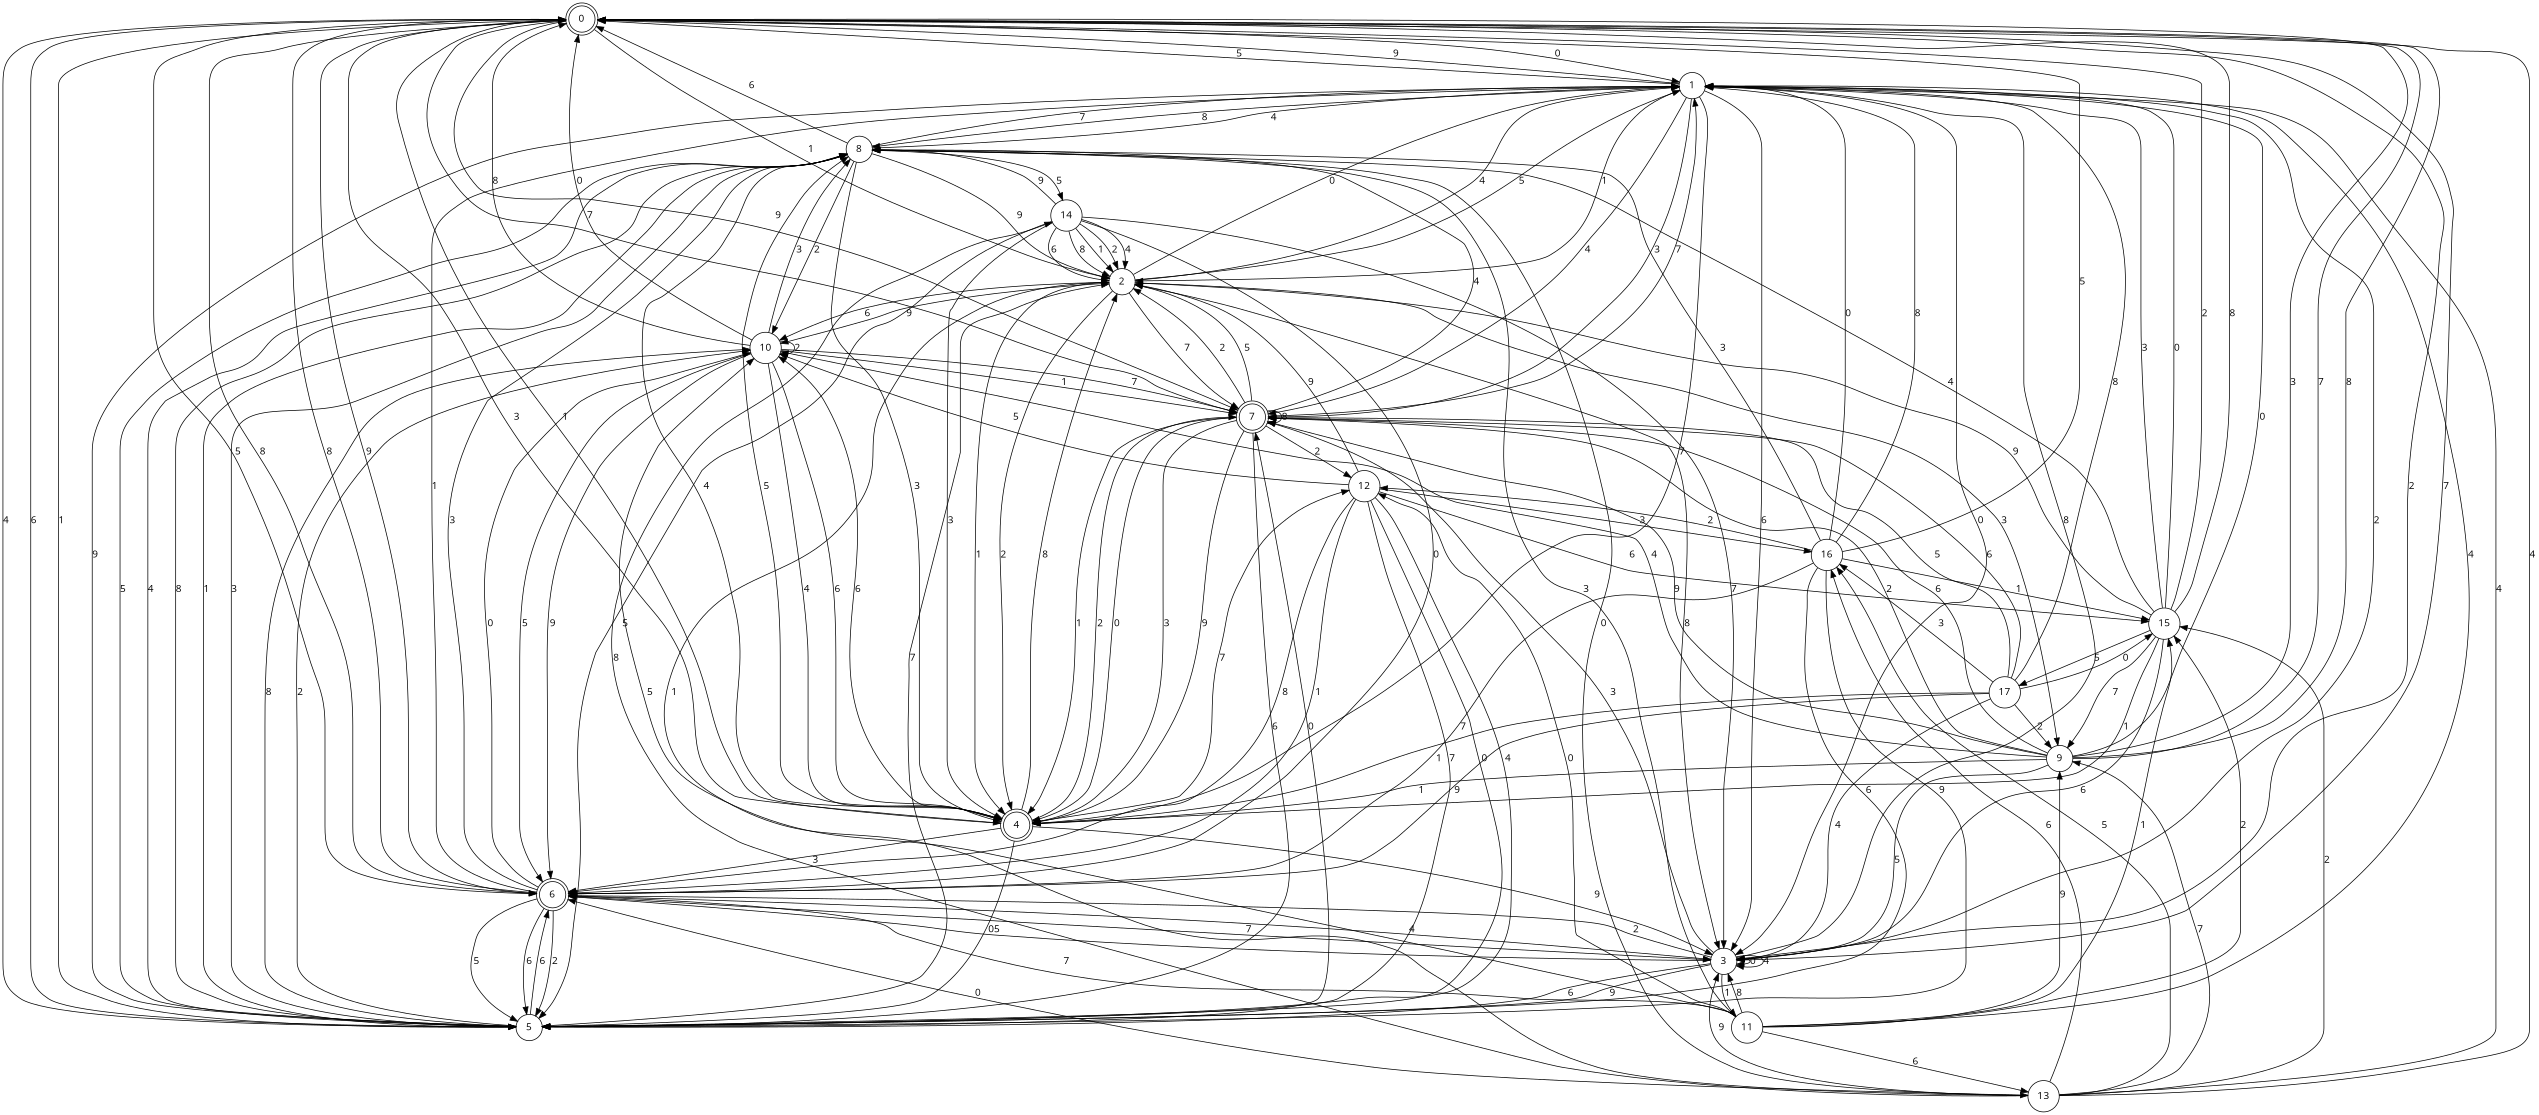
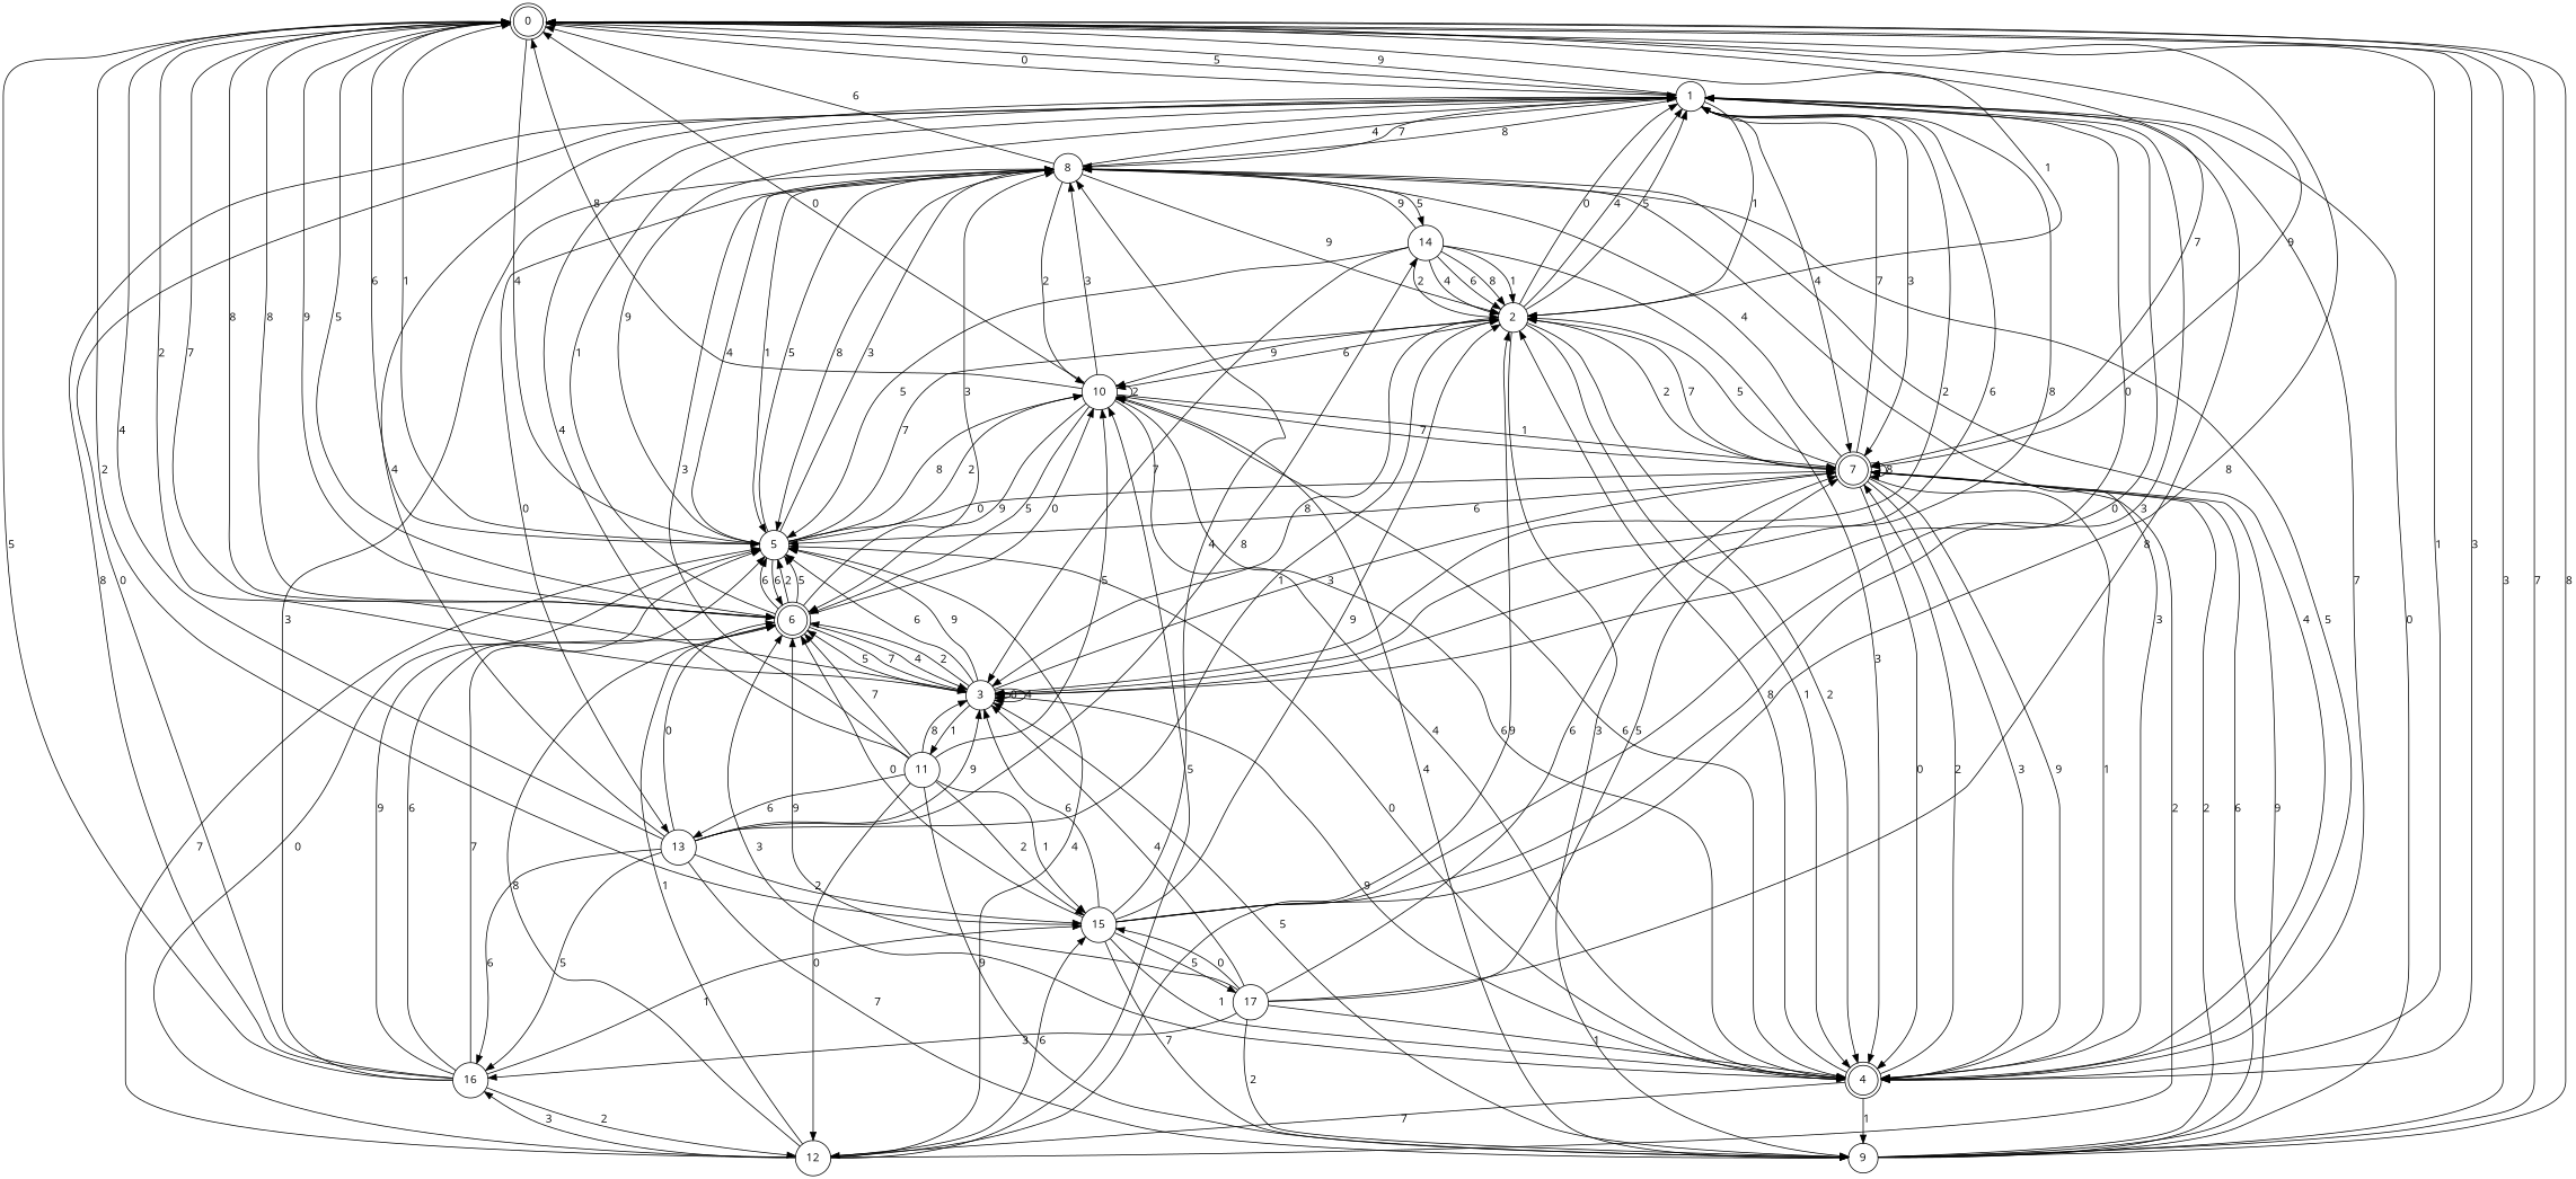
  digraph {
    fontname="Open Sans"
    node [fontname="Open Sans" shape=circle]
    edge [fontname="Open Sans"]
    n1 [label=0 shape=doublecircle]
    n2 [label=1]
    n3 [label=2]
    n4 [label=3]
    n5 [label=4 shape=doublecircle]
    n6 [label=5]
    n7 [label=6 shape=doublecircle]
    n8 [label=7 shape=doublecircle]
    n9 [label=8]
    n10 [label=9]
    n11 [label=10]
    n12 [label=11]
    n13 [label=12]
    n14 [label=13]
    n15 [label=14]
    n16 [label=15]
    n17 [label=16]
    n18 [label=17]
    n1 -> n2 [label=0]
    n1 -> n3 [label=1]
    n1 -> n4 [label=2]
    n1 -> n5 [label=3]
    n1 -> n6 [label=4]
    n1 -> n6 [label=6]
    n1 -> n7 [label=5]
    n1 -> n7 [label=8]
    n1 -> n8 [label=7]
    n1 -> n8 [label=9]
    n2 -> n1 [label=5]
    n2 -> n1 [label=9]
    n2 -> n3 [label=1]
    n2 -> n4 [label=0]
    n2 -> n4 [label=2]
    n2 -> n4 [label=6]
    n2 -> n5 [label=7]
    n2 -> n8 [label=3]
    n2 -> n8 [label=4]
    n2 -> n9 [label=8]
    n3 -> n2 [label=0]
    n3 -> n2 [label=4]
    n3 -> n2 [label=5]
    n3 -> n4 [label=8]
    n3 -> n5 [label=1]
    n3 -> n5 [label=2]
    n3 -> n8 [label=7]
    n3 -> n10 [label=3]
    n3 -> n11 [label=6]
    n3 -> n11 [label=9]
    n4 -> n1 [label=7]
    n4 -> n2 [label=8]
    n4 -> n4 [label=0]
    n4 -> n4 [label=4]
    n4 -> n6 [label=6]
    n4 -> n6 [label=9]
    n4 -> n7 [label=2]
    n4 -> n7 [label=5]
    n4 -> n8 [label=3]
    n4 -> n12 [label=1]
    n5 -> n1 [label=1]
    n5 -> n3 [label=8]
    n5 -> n4 [label=9]
    n5 -> n6 [label=0]
    n5 -> n7 [label=3]
    n5 -> n8 [label=2]
    n5 -> n9 [label=4]
    n5 -> n9 [label=5]
    n5 -> n11 [label=6]
    n5 -> n13 [label=7]
    n6 -> n1 [label=1]
    n6 -> n2 [label=9]
    n6 -> n3 [label=7]
    n6 -> n7 [label=6]
    n6 -> n8 [label=0]
    n6 -> n9 [label=3]
    n6 -> n9 [label=4]
    n6 -> n9 [label=5]
    n6 -> n11 [label=2]
    n6 -> n11 [label=8]
    n7 -> n1 [label=8]
    n7 -> n1 [label=9]
    n7 -> n2 [label=1]
    n7 -> n4 [label=4]
    n7 -> n4 [label=7]
    n7 -> n6 [label=2]
    n7 -> n6 [label=5]
    n7 -> n6 [label=6]
    n7 -> n9 [label=3]
    n7 -> n11 [label=0]
    n8 -> n2 [label=7]
    n8 -> n3 [label=2]
    n8 -> n3 [label=5]
    n8 -> n5 [label=0]
    n8 -> n5 [label=1]
    n8 -> n5 [label=3]
    n8 -> n5 [label=9]
    n8 -> n6 [label=6]
    n8 -> n8 [label=8]
    n8 -> n9 [label=4]
    n9 -> n1 [label=6]
    n9 -> n2 [label=4]
    n9 -> n2 [label=7]
    n9 -> n3 [label=9]
    n9 -> n5 [label=3]
    n9 -> n6 [label=1]
    n9 -> n6 [label=8]
    n9 -> n11 [label=2]
    n9 -> n14 [label=0]
    n9 -> n15 [label=5]
    n10 -> n1 [label=3]
    n10 -> n1 [label=7]
    n10 -> n1 [label=8]
    n10 -> n2 [label=0]
    n10 -> n4 [label=5]
-   n10 -> n5 [label=1]
+   n5 -> n10 [label=1]
    n10 -> n8 [label=2]
    n10 -> n8 [label=6]
    n10 -> n8 [label=9]
    n10 -> n11 [label=4]
    n11 -> n1 [label=0]
    n11 -> n1 [label=8]
    n11 -> n5 [label=4]
    n11 -> n5 [label=6]
    n11 -> n7 [label=5]
    n11 -> n7 [label=9]
    n11 -> n8 [label=1]
    n11 -> n8 [label=7]
    n11 -> n9 [label=3]
    n11 -> n11 [label=2]
    n12 -> n2 [label=4]
    n12 -> n4 [label=8]
    n12 -> n7 [label=7]
    n12 -> n9 [label=3]
    n12 -> n10 [label=9]
    n12 -> n11 [label=5]
    n12 -> n13 [label=0]
    n12 -> n14 [label=6]
    n12 -> n16 [label=1]
    n12 -> n16 [label=2]
    n13 -> n3 [label=9]
    n13 -> n6 [label=0]
    n13 -> n6 [label=4]
    n13 -> n6 [label=7]
    n13 -> n7 [label=1]
    n13 -> n7 [label=8]
-   n8 -> n13 [label=2]
+   n13 -> n8 [label=2]
    n13 -> n11 [label=5]
    n13 -> n16 [label=6]
    n13 -> n17 [label=3]
    n14 -> n1 [label=4]
    n14 -> n2 [label=4]
    n14 -> n3 [label=1]
    n14 -> n4 [label=9]
    n14 -> n7 [label=0]
    n14 -> n10 [label=7]
    n14 -> n15 [label=8]
    n14 -> n16 [label=2]
    n14 -> n17 [label=5]
    n14 -> n17 [label=6]
    n15 -> n3 [label=1]
    n15 -> n3 [label=2]
    n15 -> n3 [label=4]
    n15 -> n3 [label=6]
    n15 -> n3 [label=8]
    n15 -> n4 [label=7]
    n15 -> n5 [label=3]
    n15 -> n6 [label=5]
-   n15 -> n7 [label=0]
+   n16 -> n7 [label=0]
    n15 -> n9 [label=9]
    n16 -> n1 [label=2]
    n16 -> n1 [label=8]
    n16 -> n2 [label=0]
    n16 -> n2 [label=3]
    n16 -> n3 [label=9]
    n16 -> n4 [label=6]
    n16 -> n5 [label=1]
    n16 -> n9 [label=4]
    n16 -> n10 [label=7]
    n16 -> n18 [label=5]
    n17 -> n1 [label=5]
    n17 -> n2 [label=0]
    n17 -> n2 [label=8]
    n17 -> n6 [label=6]
    n17 -> n6 [label=9]
    n17 -> n7 [label=7]
    n17 -> n9 [label=3]
    n17 -> n13 [label=2]
    n17 -> n16 [label=1]
    n18 -> n2 [label=8]
    n18 -> n4 [label=4]
    n18 -> n5 [label=1]
    n18 -> n7 [label=9]
    n18 -> n8 [label=5]
    n18 -> n8 [label=6]
    n18 -> n10 [label=2]
    n18 -> n16 [label=0]
    n18 -> n17 [label=3]
  }
